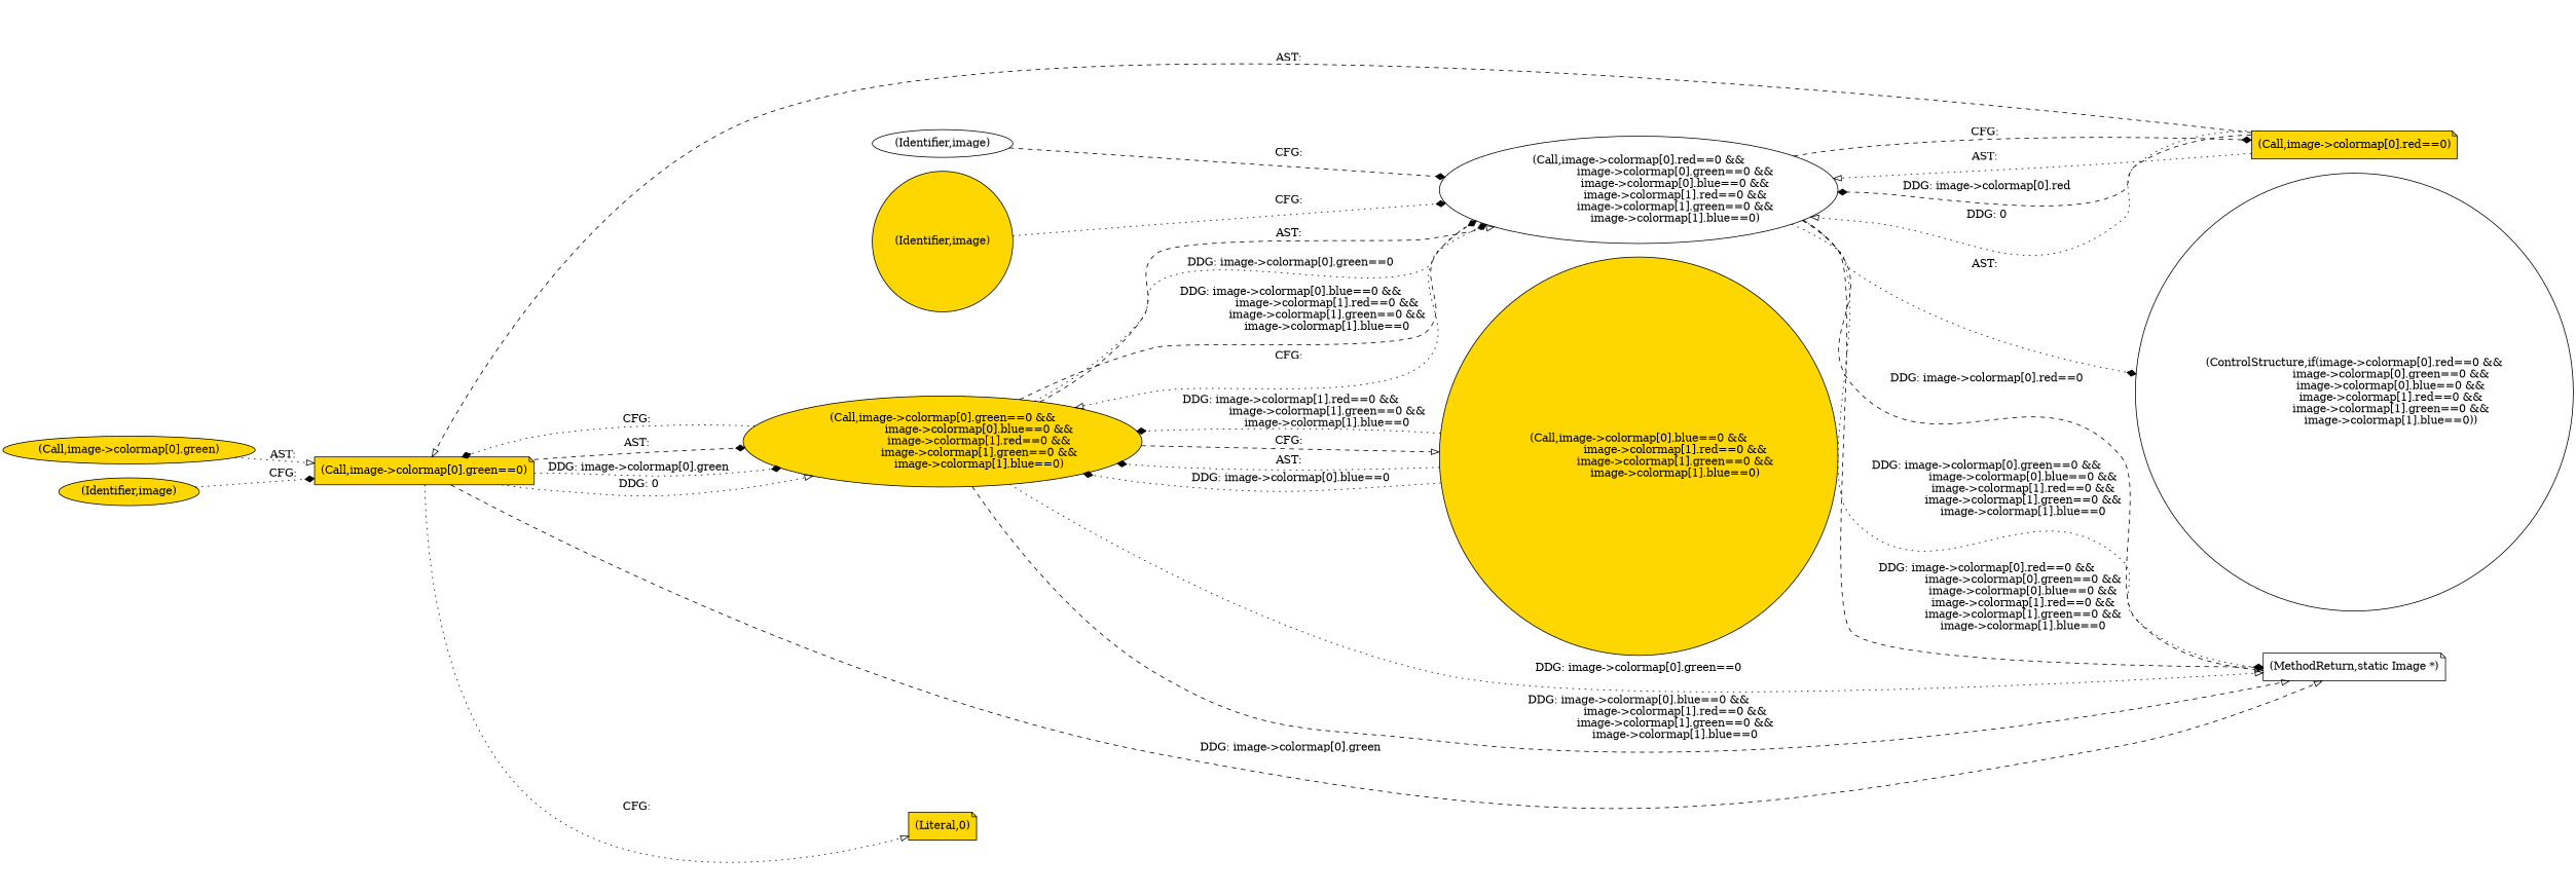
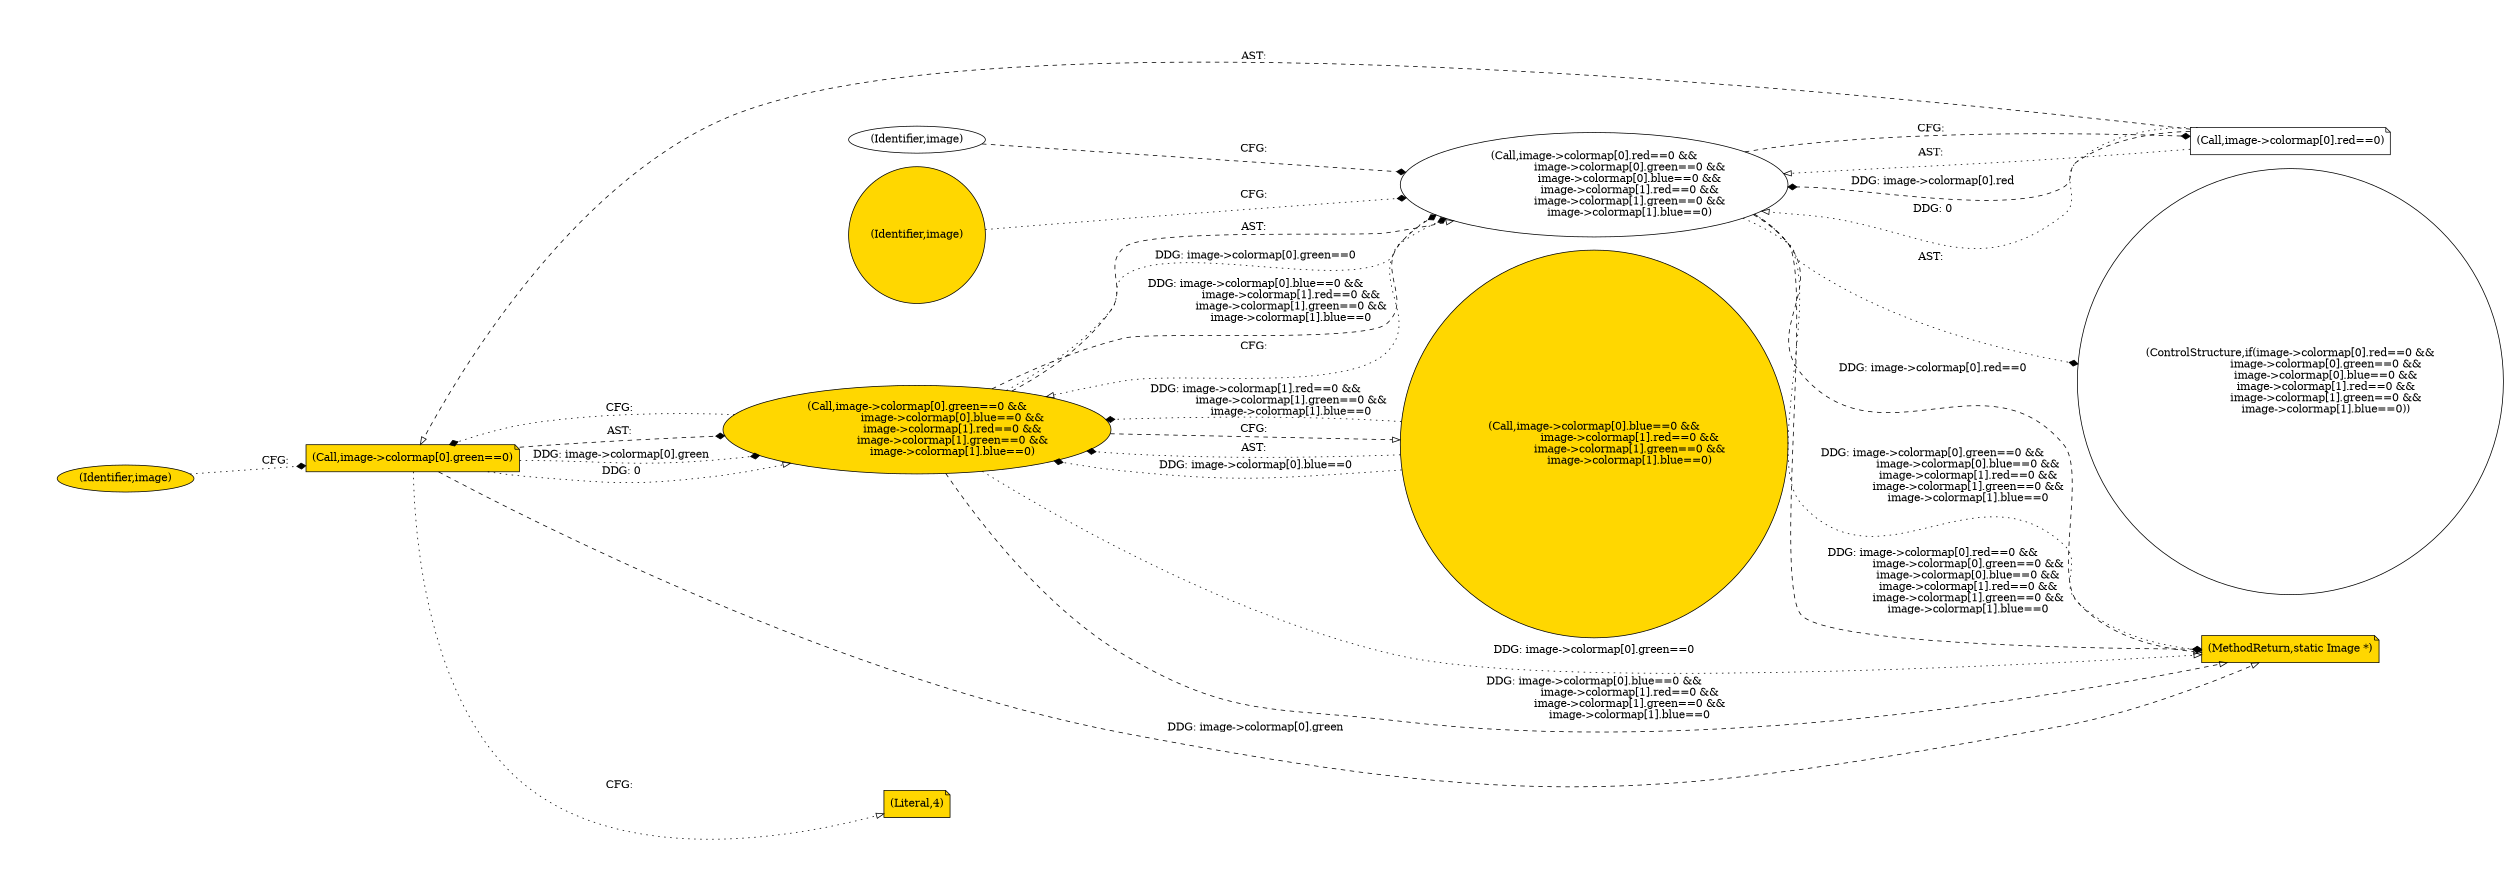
  digraph {
    rankdir=LR
    node [fillcolor=gold shape=ellipse style=filled]
    edge [arrowhead=diamond style=dotted]
    n1 [label="(Call,image->colormap[0].green==0)" shape=note]
    n2 [label="(Call,image->colormap[0].green==0 &&\n                     image->colormap[0].blue==0 &&\n                     image->colormap[1].red==0 &&\n                     image->colormap[1].green==0 &&\n                     image->colormap[1].blue==0)"]
-   n3 [label="(Literal,0)" shape=note]
-   n4 [fillcolor=white label="(MethodReturn,static Image *)" shape=note]
+   n3 [label="(Literal,4)" shape=note]
+   n4 [label="(MethodReturn,static Image *)" shape=note]
    n5 [fillcolor=white label="(Call,image->colormap[0].red==0 &&\n                     image->colormap[0].green==0 &&\n                     image->colormap[0].blue==0 &&\n                     image->colormap[1].red==0 &&\n                     image->colormap[1].green==0 &&\n                     image->colormap[1].blue==0)"]
    n6 [label="(Call,image->colormap[0].blue==0 &&\n                     image->colormap[1].red==0 &&\n                     image->colormap[1].green==0 &&\n                     image->colormap[1].blue==0)" shape=circle]
-   n7 [label="(Call,image->colormap[0].red==0)" shape=note]
+   n7 [fillcolor=white label="(Call,image->colormap[0].red==0)" shape=note]
    n8 [fillcolor=white label="(ControlStructure,if(image->colormap[0].red==0 &&\n                     image->colormap[0].green==0 &&\n                     image->colormap[0].blue==0 &&\n                     image->colormap[1].red==0 &&\n                     image->colormap[1].green==0 &&\n                     image->colormap[1].blue==0))" shape=circle]
    n9 [label="(Identifier,image)" shape=circle]
    n10 [fillcolor=white label="(Identifier,image)"]
-   n11 [label="(Call,image->colormap[0].green)"]
    n12 [label="(Identifier,image)"]
    n1 -> n2 [label="AST: " style=dashed]
    n1 -> n2 [label="DDG: image->colormap[0].green"]
    n1 -> n2 [arrowhead=onormal label="DDG: 0"]
    n1 -> n3 [arrowhead=onormal label="CFG: "]
    n1 -> n4 [arrowhead=onormal label="DDG: image->colormap[0].green" style=dashed]
    n2 -> n1 [label="CFG: "]
    n2 -> n4 [arrowhead=onormal label="DDG: image->colormap[0].green==0"]
    n2 -> n4 [arrowhead=onormal label="DDG: image->colormap[0].blue==0 &&\n                     image->colormap[1].red==0 &&\n                     image->colormap[1].green==0 &&\n                     image->colormap[1].blue==0" style=dashed]
    n2 -> n5 [arrowhead=onormal label="AST: " style=dashed]
    n2 -> n5 [label="DDG: image->colormap[0].green==0"]
    n2 -> n5 [label="DDG: image->colormap[0].blue==0 &&\n                     image->colormap[1].red==0 &&\n                     image->colormap[1].green==0 &&\n                     image->colormap[1].blue==0" style=dashed]
    n2 -> n6 [arrowhead=onormal label="CFG: " style=dashed]
    n5 -> n2 [arrowhead=onormal label="CFG: "]
    n5 -> n4 [arrowhead=onormal label="DDG: image->colormap[0].red==0" style=dashed]
    n5 -> n4 [label="DDG: image->colormap[0].green==0 &&\n                     image->colormap[0].blue==0 &&\n                     image->colormap[1].red==0 &&\n                     image->colormap[1].green==0 &&\n                     image->colormap[1].blue==0"]
    n5 -> n4 [label="DDG: image->colormap[0].red==0 &&\n                     image->colormap[0].green==0 &&\n                     image->colormap[0].blue==0 &&\n                     image->colormap[1].red==0 &&\n                     image->colormap[1].green==0 &&\n                     image->colormap[1].blue==0" style=dashed]
    n5 -> n7 [label="CFG: " style=dashed]
    n5 -> n8 [label="AST: "]
    n6 -> n2 [label="AST: "]
    n6 -> n2 [label="DDG: image->colormap[0].blue==0"]
    n6 -> n2 [label="DDG: image->colormap[1].red==0 &&\n                     image->colormap[1].green==0 &&\n                     image->colormap[1].blue==0"]
    n7 -> n1 [arrowhead=onormal label="AST: " style=dashed]
    n7 -> n5 [arrowhead=onormal label="AST: "]
    n7 -> n5 [label="DDG: image->colormap[0].red" style=dashed]
    n7 -> n5 [arrowhead=onormal label="DDG: 0"]
    n9 -> n5 [label="CFG: "]
    n10 -> n5 [label="CFG: " style=dashed]
-   n11 -> n1 [arrowhead=onormal label="AST: "]
    n12 -> n1 [label="CFG: "]
  }
